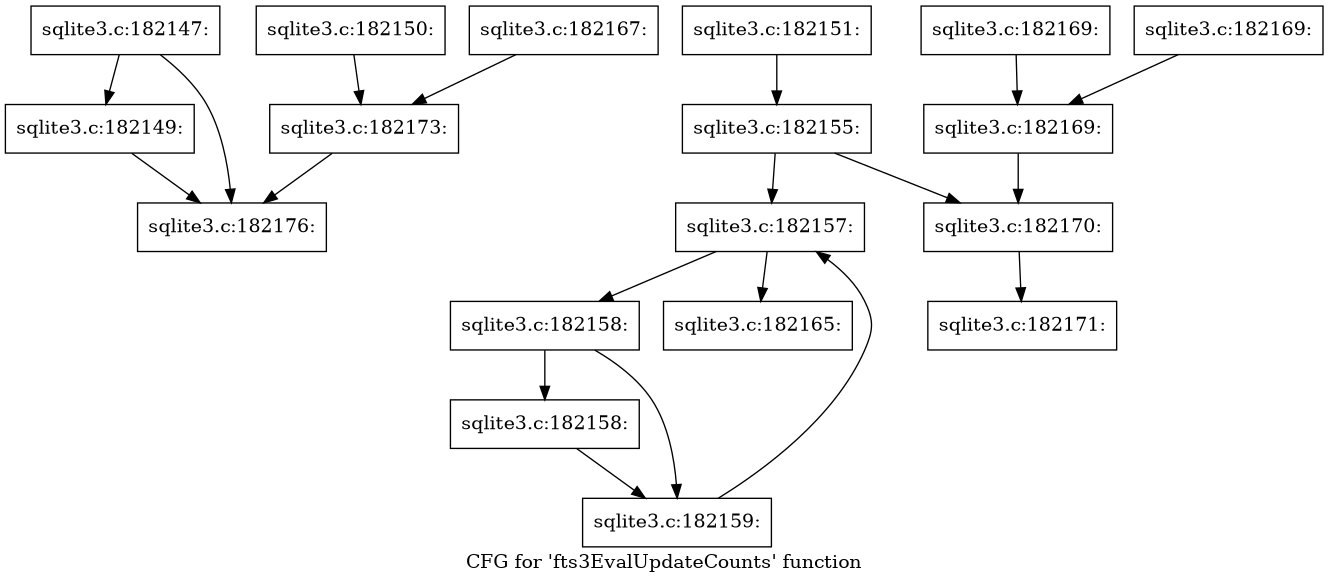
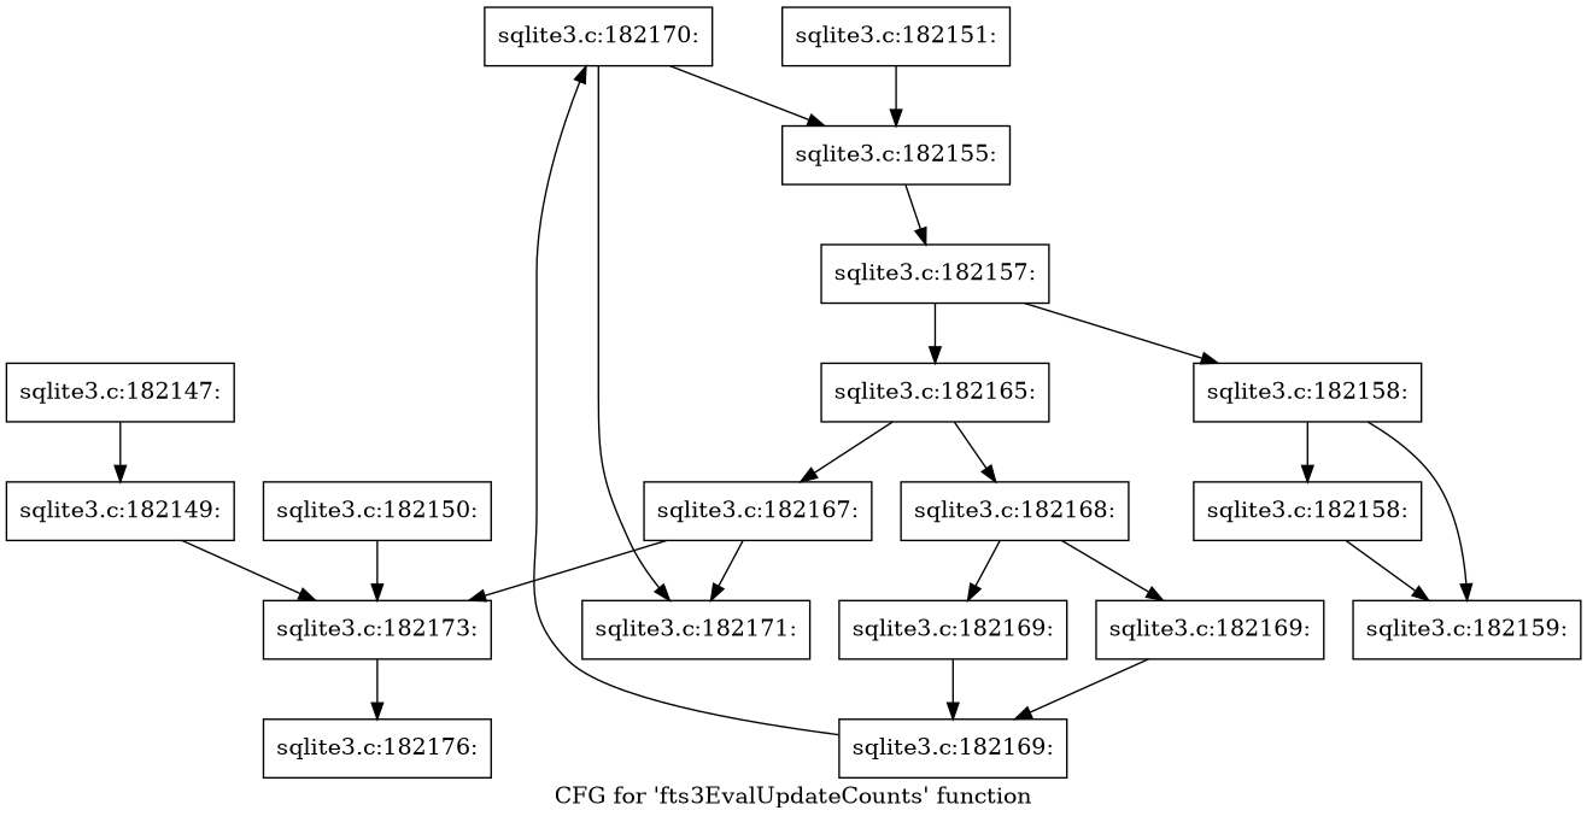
  digraph {
    label="CFG for 'fts3EvalUpdateCounts' function"
    node [shape=record]
    n1 [label="{sqlite3.c:182147:}"]
    n2 [label="{sqlite3.c:182149:}"]
    n3 [label="{sqlite3.c:182176:}"]
    n4 [label="{sqlite3.c:182173:}"]
    n5 [label="{sqlite3.c:182150:}"]
    n6 [label="{sqlite3.c:182151:}"]
    n7 [label="{sqlite3.c:182155:}"]
    n8 [label="{sqlite3.c:182157:}"]
    n9 [label="{sqlite3.c:182158:}"]
    n10 [label="{sqlite3.c:182165:}"]
    n11 [label="{sqlite3.c:182158:}"]
    n12 [label="{sqlite3.c:182159:}"]
    n13 [label="{sqlite3.c:182167:}"]
+   n14 [label="{sqlite3.c:182168:}"]
    n15 [label="{sqlite3.c:182171:}"]
    n16 [label="{sqlite3.c:182169:}"]
    n17 [label="{sqlite3.c:182169:}"]
    n18 [label="{sqlite3.c:182169:}"]
    n19 [label="{sqlite3.c:182170:}"]
    n1 -> n2
-   n1 -> n3
-   n2 -> n3
+   n2 -> n4
    n4 -> n3
    n5 -> n4
    n6 -> n7
    n7 -> n8
    n8 -> n9
    n8 -> n10
    n9 -> n11
    n9 -> n12
+   n10 -> n13
+   n10 -> n14
    n11 -> n12
-   n12 -> n8
    n13 -> n4
+   n13 -> n15
+   n14 -> n16
+   n14 -> n17
    n16 -> n18
    n17 -> n18
    n18 -> n19
-   n7 -> n19
+   n19 -> n7
    n19 -> n15
  }
